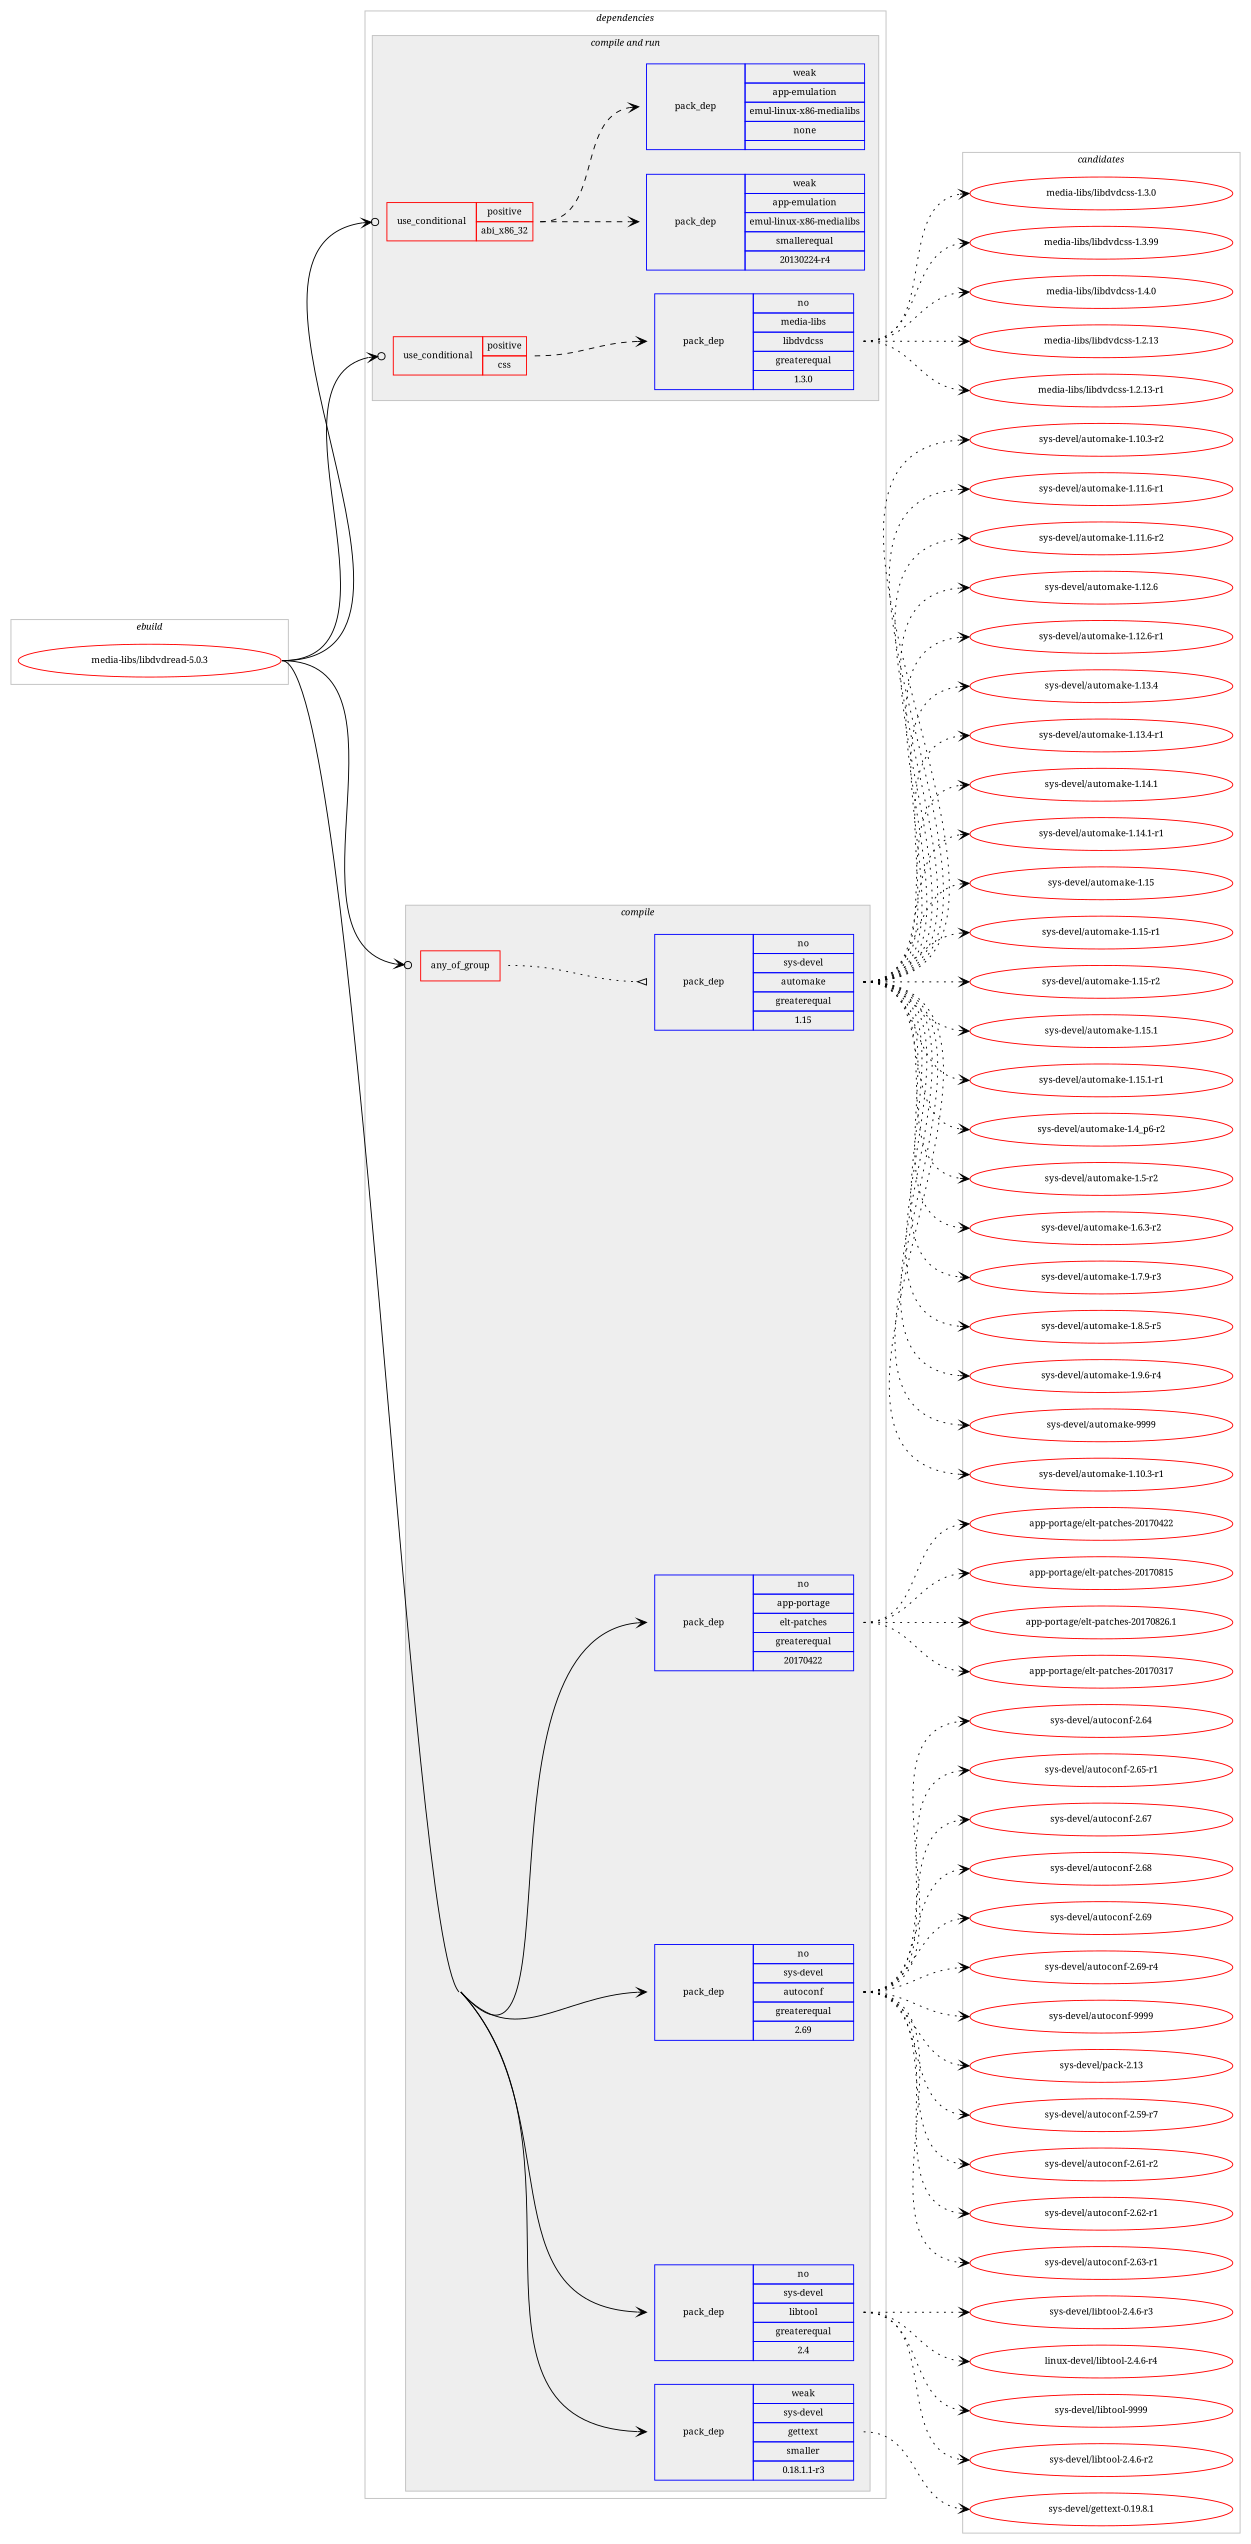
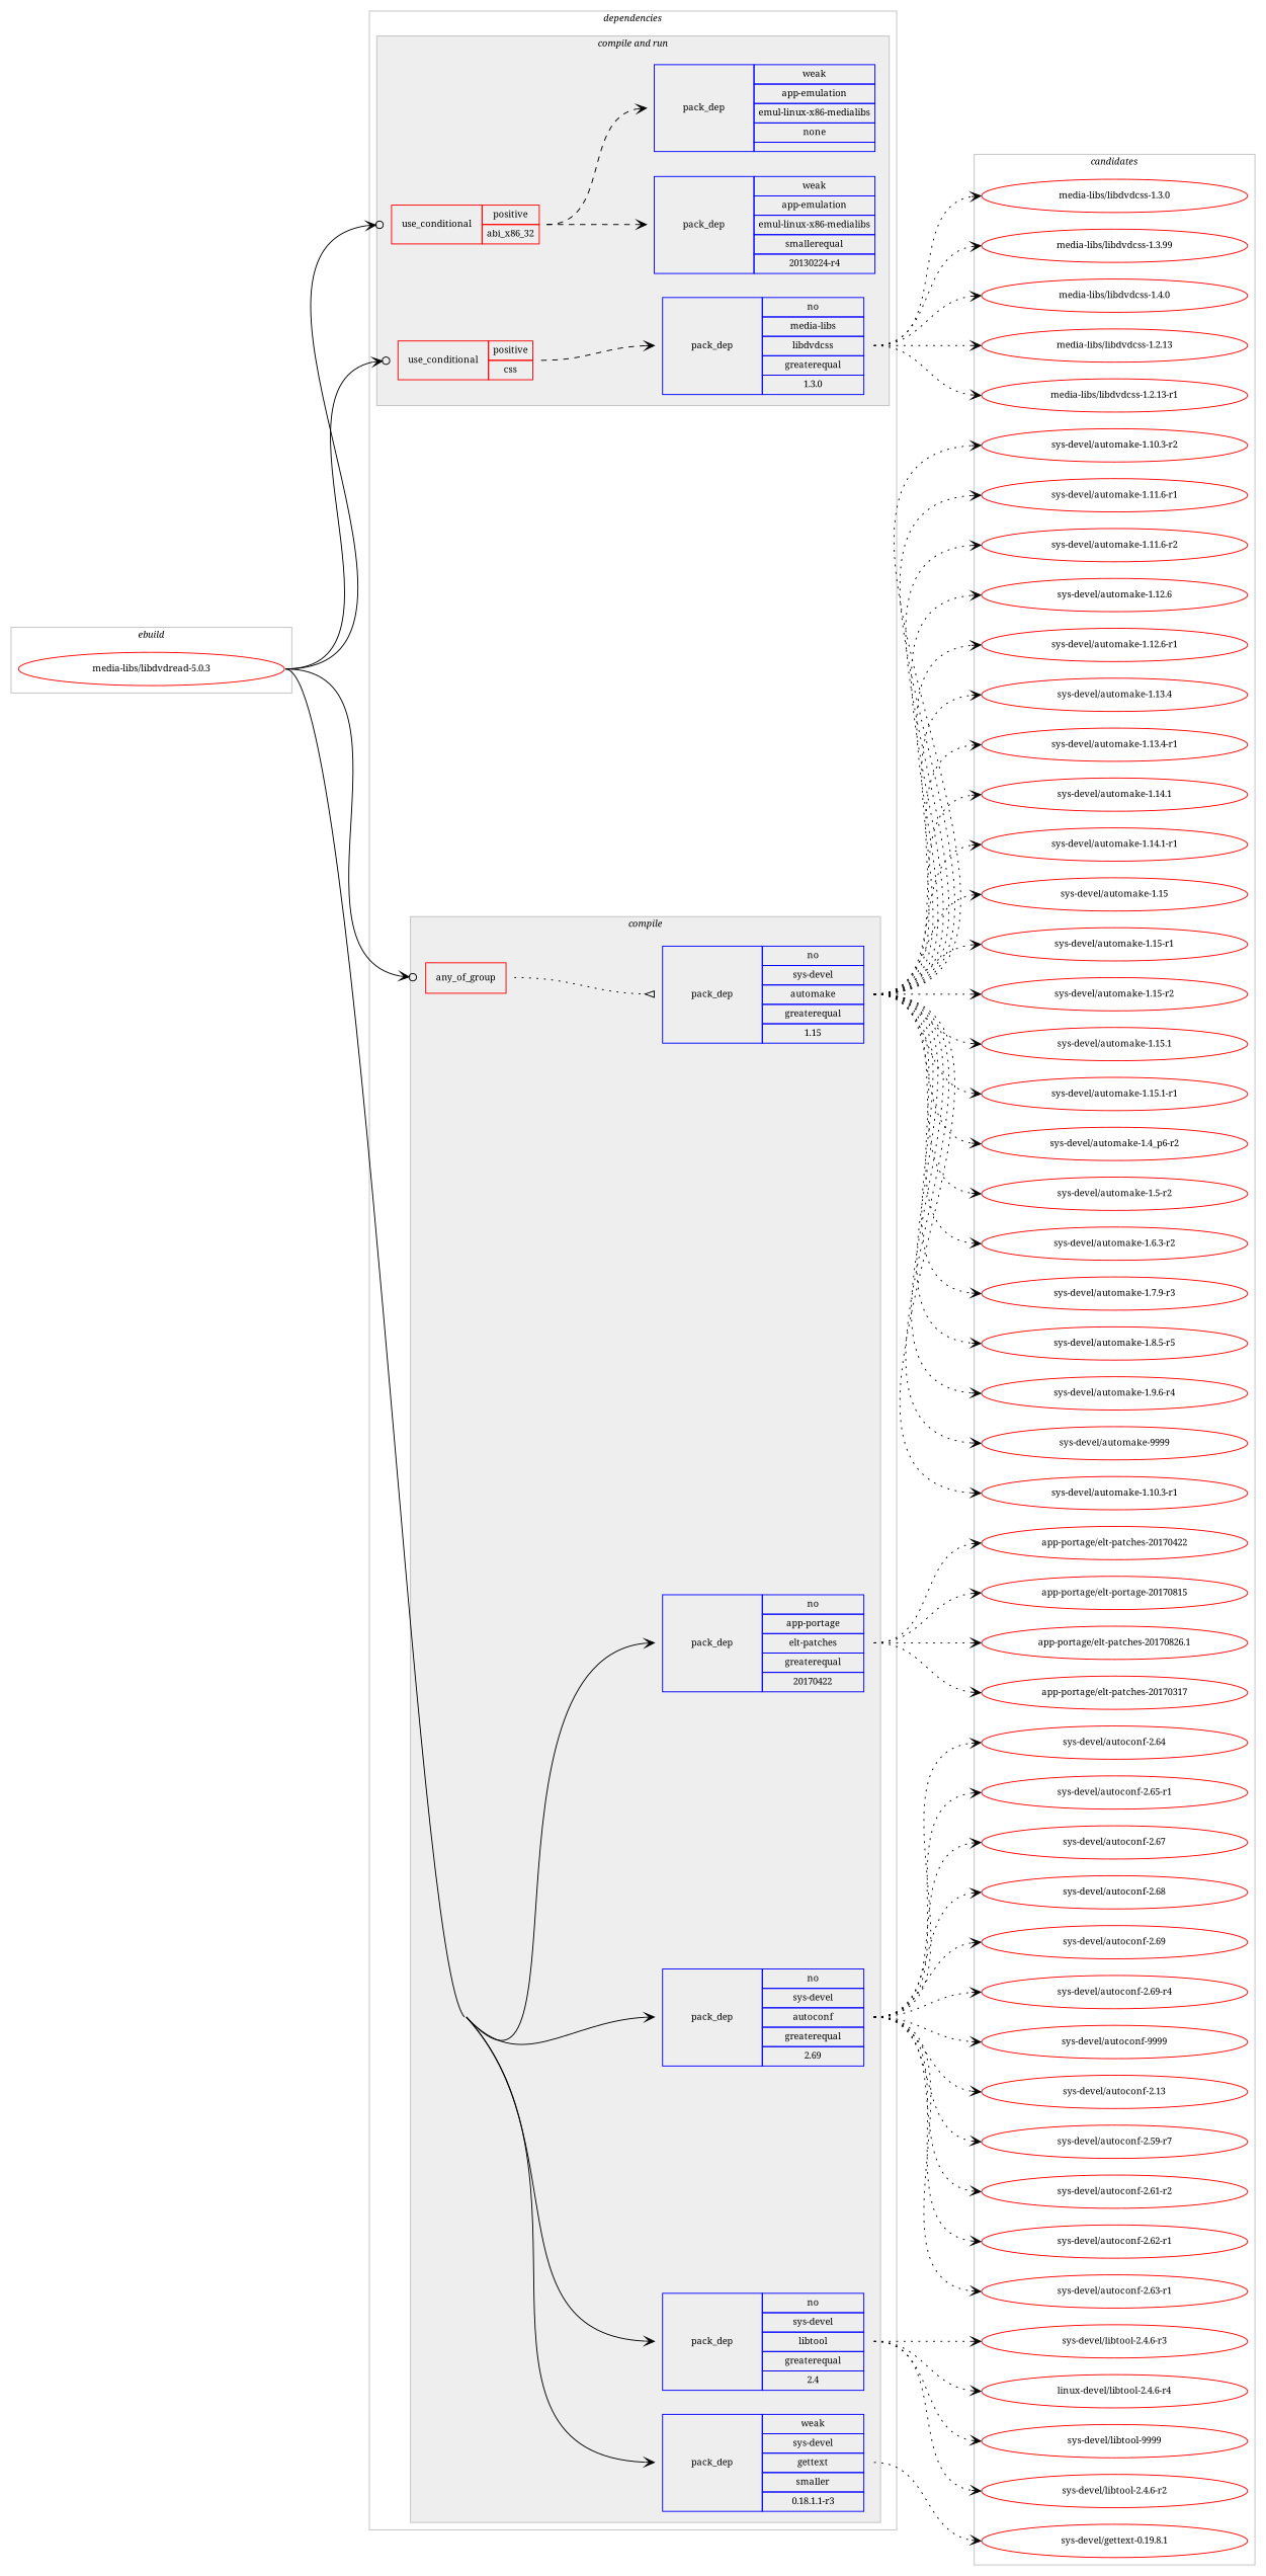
  digraph {
    compound=true
    concentrate=true
    fontname="Noto Serif"
    fontsize=10
    newrank=true
    rankdir=LR
    ranksep=1.5
    node [color=red fontname="Noto Serif" fontsize=10]
    edge [arrowhead=vee fontname="Noto Serif" headport=w style=dotted tailport=e weight=100]
    n1 [label="media-libs/libdvdread-5.0.3" width=4]
    n2 [color=blue label=<<TABLE BORDER="0" CELLBORDER="1" CELLSPACING="0" CELLPADDING="4" WIDTH="220"><TR><TD ROWSPAN="6" CELLPADDING="30">pack_dep</TD></TR><TR><TD WIDTH="110">no</TD></TR><TR><TD>sys-devel</TD></TR><TR><TD>automake</TD></TR><TR><TD>greaterequal</TD></TR><TR><TD>1.15</TD></TR></TABLE>> shape=none]
    n3 [label=<<TABLE BORDER="0" CELLBORDER="1" CELLSPACING="0" CELLPADDING="4"><TR><TD CELLPADDING="10">any_of_group</TD></TR></TABLE>> shape=none]
    n4 [color=blue label=<<TABLE BORDER="0" CELLBORDER="1" CELLSPACING="0" CELLPADDING="4" WIDTH="220"><TR><TD ROWSPAN="6" CELLPADDING="30">pack_dep</TD></TR><TR><TD WIDTH="110">no</TD></TR><TR><TD>app-portage</TD></TR><TR><TD>elt-patches</TD></TR><TR><TD>greaterequal</TD></TR><TR><TD>20170422</TD></TR></TABLE>> shape=none]
    n5 [color=blue label=<<TABLE BORDER="0" CELLBORDER="1" CELLSPACING="0" CELLPADDING="4" WIDTH="220"><TR><TD ROWSPAN="6" CELLPADDING="30">pack_dep</TD></TR><TR><TD WIDTH="110">no</TD></TR><TR><TD>sys-devel</TD></TR><TR><TD>autoconf</TD></TR><TR><TD>greaterequal</TD></TR><TR><TD>2.69</TD></TR></TABLE>> shape=none]
    n6 [color=blue label=<<TABLE BORDER="0" CELLBORDER="1" CELLSPACING="0" CELLPADDING="4" WIDTH="220"><TR><TD ROWSPAN="6" CELLPADDING="30">pack_dep</TD></TR><TR><TD WIDTH="110">no</TD></TR><TR><TD>sys-devel</TD></TR><TR><TD>libtool</TD></TR><TR><TD>greaterequal</TD></TR><TR><TD>2.4</TD></TR></TABLE>> shape=none]
    n7 [color=blue label=<<TABLE BORDER="0" CELLBORDER="1" CELLSPACING="0" CELLPADDING="4" WIDTH="220"><TR><TD ROWSPAN="6" CELLPADDING="30">pack_dep</TD></TR><TR><TD WIDTH="110">weak</TD></TR><TR><TD>sys-devel</TD></TR><TR><TD>gettext</TD></TR><TR><TD>smaller</TD></TR><TR><TD>0.18.1.1-r3</TD></TR></TABLE>> shape=none]
    n8 [color=blue label=<<TABLE BORDER="0" CELLBORDER="1" CELLSPACING="0" CELLPADDING="4" WIDTH="220"><TR><TD ROWSPAN="6" CELLPADDING="30">pack_dep</TD></TR><TR><TD WIDTH="110">weak</TD></TR><TR><TD>app-emulation</TD></TR><TR><TD>emul-linux-x86-medialibs</TD></TR><TR><TD>smallerequal</TD></TR><TR><TD>20130224-r4</TD></TR></TABLE>> shape=none]
    n9 [color=blue label=<<TABLE BORDER="0" CELLBORDER="1" CELLSPACING="0" CELLPADDING="4" WIDTH="220"><TR><TD ROWSPAN="6" CELLPADDING="30">pack_dep</TD></TR><TR><TD WIDTH="110">weak</TD></TR><TR><TD>app-emulation</TD></TR><TR><TD>emul-linux-x86-medialibs</TD></TR><TR><TD>none</TD></TR><TR><TD></TD></TR></TABLE>> shape=none]
    n10 [label=<<TABLE BORDER="0" CELLBORDER="1" CELLSPACING="0" CELLPADDING="4"><TR><TD ROWSPAN="3" CELLPADDING="10">use_conditional</TD></TR><TR><TD>positive</TD></TR><TR><TD>abi_x86_32</TD></TR></TABLE>> shape=none]
    n11 [color=blue label=<<TABLE BORDER="0" CELLBORDER="1" CELLSPACING="0" CELLPADDING="4" WIDTH="220"><TR><TD ROWSPAN="6" CELLPADDING="30">pack_dep</TD></TR><TR><TD WIDTH="110">no</TD></TR><TR><TD>media-libs</TD></TR><TR><TD>libdvdcss</TD></TR><TR><TD>greaterequal</TD></TR><TR><TD>1.3.0</TD></TR></TABLE>> shape=none]
    n12 [label=<<TABLE BORDER="0" CELLBORDER="1" CELLSPACING="0" CELLPADDING="4"><TR><TD ROWSPAN="3" CELLPADDING="10">use_conditional</TD></TR><TR><TD>positive</TD></TR><TR><TD>css</TD></TR></TABLE>> shape=none]
    n13 [label="sys-devel/automake-1.10.3-r1" width=4]
    n14 [label="sys-devel/automake-1.10.3-r2" width=4]
    n15 [label="sys-devel/automake-1.11.6-r1" width=4]
    n16 [label="sys-devel/automake-1.11.6-r2" width=4]
    n17 [label="sys-devel/automake-1.12.6" width=4]
    n18 [label="sys-devel/automake-1.12.6-r1" width=4]
    n19 [label="sys-devel/automake-1.13.4" width=4]
    n20 [label="sys-devel/automake-1.13.4-r1" width=4]
    n21 [label="sys-devel/automake-1.14.1" width=4]
    n22 [label="sys-devel/automake-1.14.1-r1" width=4]
    n23 [label="sys-devel/automake-1.15" width=4]
    n24 [label="sys-devel/automake-1.15-r1" width=4]
    n25 [label="sys-devel/automake-1.15-r2" width=4]
    n26 [label="sys-devel/automake-1.15.1" width=4]
    n27 [label="sys-devel/automake-1.15.1-r1" width=4]
    n28 [label="sys-devel/automake-1.4_p6-r2" width=4]
    n29 [label="sys-devel/automake-1.5-r2" width=4]
    n30 [label="sys-devel/automake-1.6.3-r2" width=4]
    n31 [label="sys-devel/automake-1.7.9-r3" width=4]
    n32 [label="sys-devel/automake-1.8.5-r5" width=4]
    n33 [label="sys-devel/automake-1.9.6-r4" width=4]
    n34 [label="sys-devel/automake-9999" width=4]
    n35 [label="app-portage/elt-patches-20170317" width=4]
    n36 [label="app-portage/elt-patches-20170422" width=4]
-   n37 [label="app-portage/elt-patches-20170815" width=4]
+   n37 [label="app-portage/elt-portage-20170815" width=4]
    n38 [label="app-portage/elt-patches-20170826.1" width=4]
-   n39 [label="sys-devel/pack-2.13" width=4]
+   n39 [label="sys-devel/autoconf-2.13" width=4]
    n40 [label="sys-devel/autoconf-2.59-r7" width=4]
    n41 [label="sys-devel/autoconf-2.61-r2" width=4]
    n42 [label="sys-devel/autoconf-2.62-r1" width=4]
    n43 [label="sys-devel/autoconf-2.63-r1" width=4]
    n44 [label="sys-devel/autoconf-2.64" width=4]
    n45 [label="sys-devel/autoconf-2.65-r1" width=4]
    n46 [label="sys-devel/autoconf-2.67" width=4]
    n47 [label="sys-devel/autoconf-2.68" width=4]
    n48 [label="sys-devel/autoconf-2.69" width=4]
    n49 [label="sys-devel/autoconf-2.69-r4" width=4]
    n50 [label="sys-devel/autoconf-9999" width=4]
    n51 [label="sys-devel/libtool-2.4.6-r2" width=4]
    n52 [label="sys-devel/libtool-2.4.6-r3" width=4]
    n53 [label="linux-devel/libtool-2.4.6-r4" width=4]
    n54 [label="sys-devel/libtool-9999" width=4]
    n55 [label="sys-devel/gettext-0.19.8.1" width=4]
    n56 [label="media-libs/libdvdcss-1.2.13" width=4]
    n57 [label="media-libs/libdvdcss-1.2.13-r1" width=4]
    n58 [label="media-libs/libdvdcss-1.3.0" width=4]
    n59 [label="media-libs/libdvdcss-1.3.99" width=4]
    n60 [label="media-libs/libdvdcss-1.4.0" width=4]
    subgraph cluster_1 {
      color=gray
      label=<<i>ebuild</i>>
      rank=same
      n1
    }
    subgraph cluster_2 {
      color=gray
      label=<<i>dependencies</i>>
      subgraph cluster_3 {
        color=gray
        fillcolor="#eeeeee"
        label=<<i>compile</i>>
        style=filled
        subgraph sub_4 {
          color=gray
          fillcolor="#eeeeee"
          label=<<i>compile</i>>
          style=filled
          n3
          subgraph sub_5 {
            color=gray
            fillcolor="#eeeeee"
            label=<<i>compile</i>>
            style=filled
            n2
          }
        }
        subgraph sub_6 {
          color=gray
          fillcolor="#eeeeee"
          label=<<i>compile</i>>
          style=filled
          n4
        }
        subgraph sub_7 {
          color=gray
          fillcolor="#eeeeee"
          label=<<i>compile</i>>
          style=filled
          n5
        }
        subgraph sub_8 {
          color=gray
          fillcolor="#eeeeee"
          label=<<i>compile</i>>
          style=filled
          n6
        }
        subgraph sub_9 {
          color=gray
          fillcolor="#eeeeee"
          label=<<i>compile</i>>
          style=filled
          n7
        }
      }
      subgraph cluster_10 {
        color=gray
        fillcolor="#eeeeee"
        label=<<i>compile and run</i>>
        style=filled
        subgraph sub_11 {
          color=gray
          fillcolor="#eeeeee"
          label=<<i>compile and run</i>>
          style=filled
          n10
          subgraph sub_12 {
            color=gray
            fillcolor="#eeeeee"
            label=<<i>compile and run</i>>
            style=filled
            n8
          }
          subgraph sub_13 {
            color=gray
            fillcolor="#eeeeee"
            label=<<i>compile and run</i>>
            style=filled
            n9
          }
        }
        subgraph sub_14 {
          color=gray
          fillcolor="#eeeeee"
          label=<<i>compile and run</i>>
          style=filled
          n12
          subgraph sub_15 {
            color=gray
            fillcolor="#eeeeee"
            label=<<i>compile and run</i>>
            style=filled
            n11
          }
        }
      }
      subgraph cluster_16 {
        color=gray
        fillcolor="#eeeeee"
        label=<<i>run</i>>
        style=filled
      }
    }
    subgraph cluster_17 {
      color=gray
      label=<<i>candidates</i>>
      rank=same
      subgraph sub_18 {
        color=black
        label=<<i>candidates</i>>
        nodesep=1
        rank=same
        n13
        n14
        n15
        n16
        n17
        n18
        n19
        n20
        n21
        n22
        n23
        n24
        n25
        n26
        n27
        n28
        n29
        n30
        n31
        n32
        n33
        n34
      }
      subgraph sub_19 {
        color=black
        label=<<i>candidates</i>>
        nodesep=1
        rank=same
        n35
        n36
        n37
        n38
      }
      subgraph sub_20 {
        color=black
        label=<<i>candidates</i>>
        nodesep=1
        rank=same
        n39
        n40
        n41
        n42
        n43
        n44
        n45
        n46
        n47
        n48
        n49
        n50
      }
      subgraph sub_21 {
        color=black
        label=<<i>candidates</i>>
        nodesep=1
        rank=same
        n51
        n52
        n53
        n54
      }
      subgraph sub_22 {
        color=black
        label=<<i>candidates</i>>
        nodesep=1
        rank=same
        n55
      }
      subgraph sub_23 {
        color=black
        label=<<i>candidates</i>>
        nodesep=1
        rank=same
      }
      subgraph sub_24 {
        color=black
        label=<<i>candidates</i>>
        nodesep=1
        rank=same
      }
      subgraph sub_25 {
        color=black
        label=<<i>candidates</i>>
        nodesep=1
        rank=same
        n56
        n57
        n58
        n59
        n60
      }
    }
    n1 -> n3 [arrowhead=odotvee style=solid weight=20]
    n1 -> n4 [style=solid weight=20]
    n1 -> n5 [style=solid weight=20]
    n1 -> n6 [style=solid weight=20]
    n1 -> n7 [style=solid weight=20]
    n1 -> n10 [arrowhead=odotvee style=solid weight=20]
    n1 -> n12 [arrowhead=odotvee style=solid weight=20]
    n2 -> n13
    n2 -> n14
    n2 -> n15
    n2 -> n16
    n2 -> n17
    n2 -> n18
    n2 -> n19
    n2 -> n20
    n2 -> n21
    n2 -> n22
    n2 -> n23
    n2 -> n24
    n2 -> n25
    n2 -> n26
    n2 -> n27
    n2 -> n28
    n2 -> n29
    n2 -> n30
    n2 -> n31
    n2 -> n32
    n2 -> n33
    n2 -> n34
    n3 -> n2 [arrowhead=oinv weight=20]
    n4 -> n35
    n4 -> n36
    n4 -> n37
    n4 -> n38
    n5 -> n39
    n5 -> n40
    n5 -> n41
    n5 -> n42
    n5 -> n43
    n5 -> n44
    n5 -> n45
    n5 -> n46
    n5 -> n47
    n5 -> n48
    n5 -> n49
    n5 -> n50
    n6 -> n51
    n6 -> n52
    n6 -> n53
    n6 -> n54
    n7 -> n55
    n10 -> n8 [style=dashed weight=20]
    n10 -> n9 [style=dashed weight=20]
    n11 -> n56
    n11 -> n57
    n11 -> n58
    n11 -> n59
    n11 -> n60
    n12 -> n11 [style=dashed weight=20]
  }
